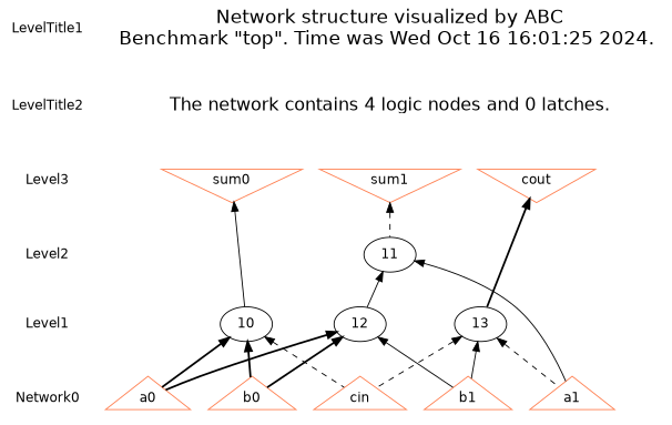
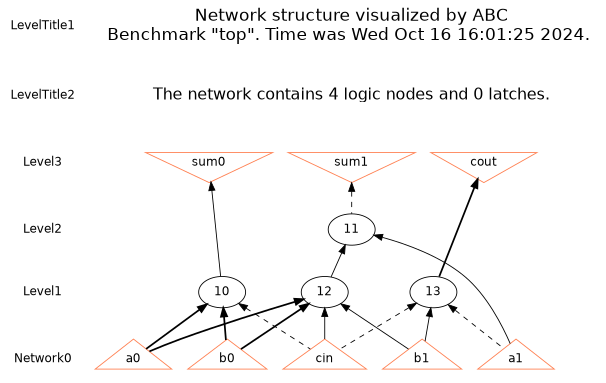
  digraph {
    fontname="DejaVu Sans"
    node [fontname="DejaVu Sans" shape=plaintext]
    edge [dir=back fontname="DejaVu Sans" style=invis]
    LevelTitle1
    LevelTitle2
    Level3
    Level2
    Level1
    n6 [label=Network0]
    n7 [fontsize=20 label="Network structure visualized by ABC\nBenchmark \"top\". Time was Wed Oct 16 16:01:25 2024. "]
    n8 [fontsize=18 label="The network contains 4 logic nodes and 0 latches.\n"]
    n9 [color=coral fillcolor=coral label=sum0 shape=invtriangle]
    n10 [color=coral fillcolor=coral label=sum1 shape=invtriangle]
    n11 [color=coral fillcolor=coral label=cout shape=invtriangle]
    n12 [label="11\n" shape=ellipse]
    n13 [label="10\n" shape=ellipse]
    n14 [label="12\n" shape=ellipse]
    n15 [label="13\n" shape=ellipse]
    n16 [color=coral fillcolor=coral label=a0 shape=triangle]
    n17 [color=coral fillcolor=coral label=a1 shape=triangle]
    n18 [color=coral fillcolor=coral label=b0 shape=triangle]
    n19 [color=coral fillcolor=coral label=b1 shape=triangle]
    n20 [color=coral fillcolor=coral label=cin shape=triangle]
    subgraph sub_1 {
      LevelTitle1
      LevelTitle2
      Level3
      Level2
      Level1
      n6
    }
    subgraph sub_2 {
      rank=same
      LevelTitle1
      n7
    }
    subgraph sub_3 {
      rank=same
      LevelTitle2
      n8
    }
    subgraph sub_4 {
      rank=same
      Level3
      n9
      n10
      n11
    }
    subgraph sub_5 {
      rank=same
      Level2
      n12
    }
    subgraph sub_6 {
      rank=same
      Level1
      n13
      n14
      n15
    }
    subgraph sub_7 {
      rank=same
      n6
      n16
      n17
      n18
      n19
      n20
    }
    LevelTitle1 -> LevelTitle2
    LevelTitle2 -> Level3
    Level3 -> Level2
    Level2 -> Level1
    Level1 -> n6
    n7 -> n8
    n8 -> n9
    n8 -> n10
    n8 -> n11
    n9 -> n10
    n9 -> n13 [style=solid]
    n10 -> n11
    n10 -> n12 [style=dashed]
    n11 -> n15 [style=bold]
    n12 -> n14 [style=solid]
    n12 -> n17 [style=solid]
    n13 -> n16 [style=bold]
    n13 -> n18 [style=bold]
    n13 -> n20 [style=dashed]
    n14 -> n16 [style=bold]
    n14 -> n18 [style=bold]
    n14 -> n19 [style=solid]
+   n14 -> n20 [style=solid]
    n15 -> n17 [style=dashed]
    n15 -> n19 [style=solid]
    n15 -> n20 [style=dashed]
  }
